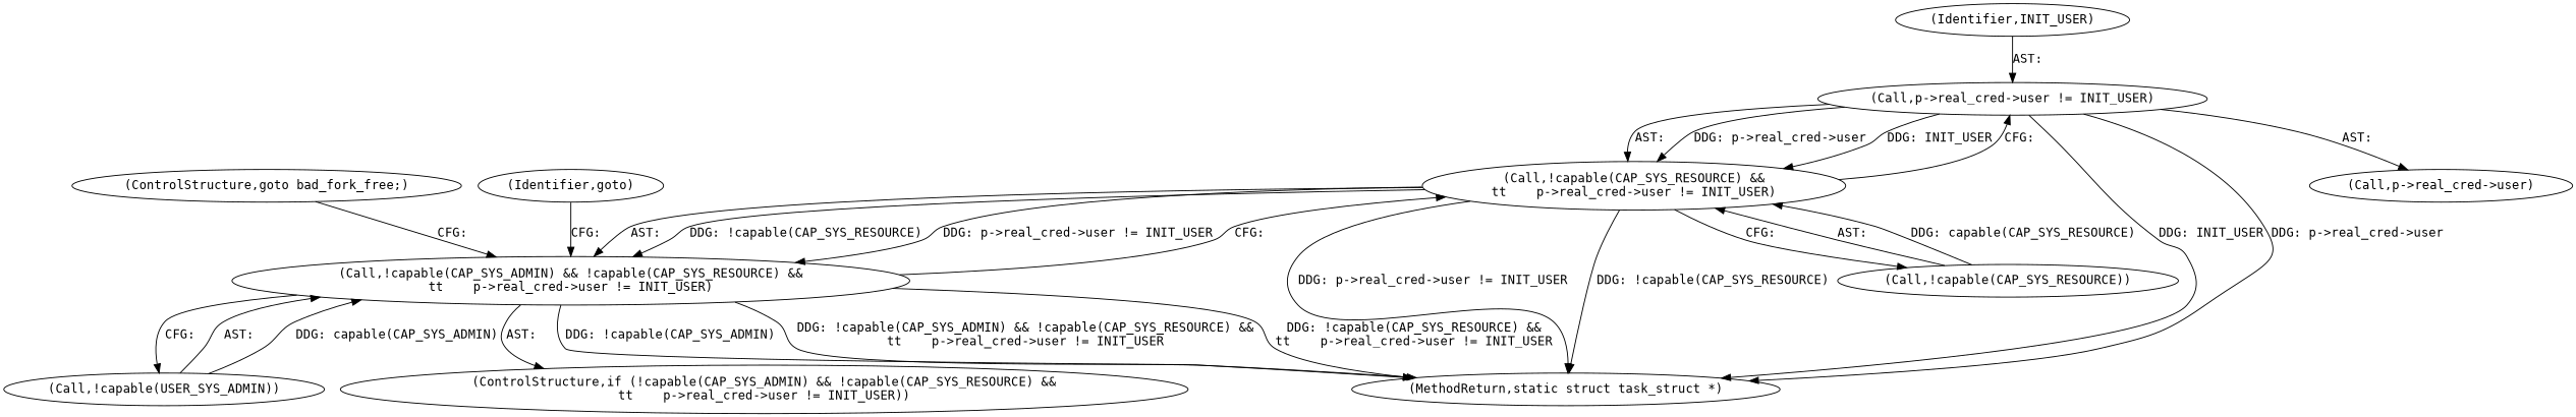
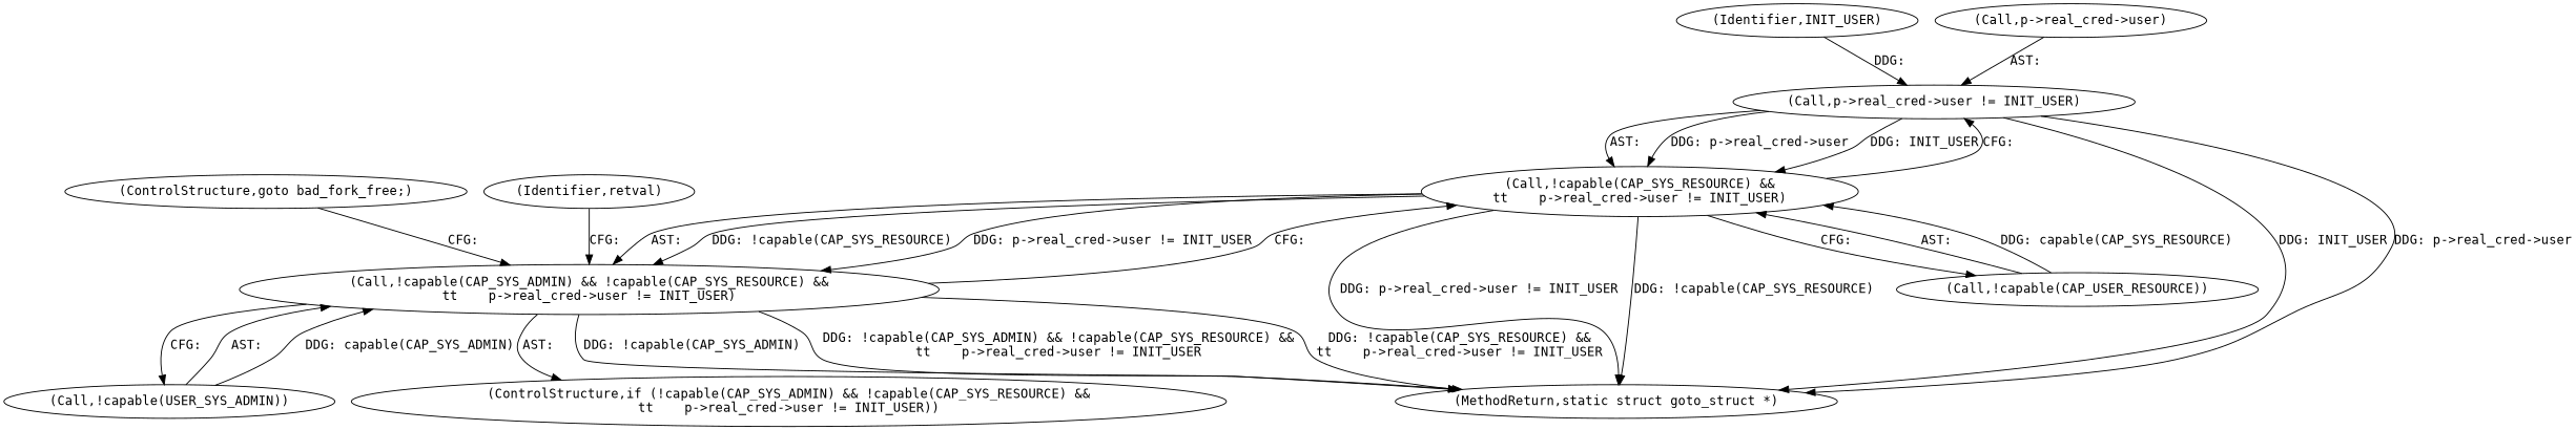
  digraph {
    fontname="DejaVu Sans Mono"
    node [fontname="DejaVu Sans Mono"]
    edge [fontname="DejaVu Sans Mono"]
    n1 [label="(Call,p->real_cred->user != INIT_USER)"]
    n2 [label="(Call,!capable(CAP_SYS_RESOURCE) &&\n\t\t    p->real_cred->user != INIT_USER)"]
-   n3 [label="(MethodReturn,static struct task_struct *)"]
+   n3 [label="(MethodReturn,static struct goto_struct *)"]
    n4 [label="(Call,!capable(CAP_SYS_ADMIN) && !capable(CAP_SYS_RESOURCE) &&\n\t\t    p->real_cred->user != INIT_USER)"]
-   n5 [label="(Call,!capable(CAP_SYS_RESOURCE))"]
+   n5 [label="(Call,!capable(CAP_USER_RESOURCE))"]
    n6 [label="(Identifier,INIT_USER)"]
    n7 [label="(Call,!capable(USER_SYS_ADMIN))"]
    n8 [label="(ControlStructure,if (!capable(CAP_SYS_ADMIN) && !capable(CAP_SYS_RESOURCE) &&\n\t\t    p->real_cred->user != INIT_USER))"]
    n9 [label="(ControlStructure,goto bad_fork_free;)"]
    n10 [label="(Call,p->real_cred->user)"]
-   n11 [label="(Identifier,goto)"]
+   n11 [label="(Identifier,retval)"]
    n1 -> n2 [label="AST: "]
    n1 -> n2 [label="DDG: p->real_cred->user"]
    n1 -> n2 [label="DDG: INIT_USER"]
    n1 -> n3 [label="DDG: INIT_USER"]
    n1 -> n3 [label="DDG: p->real_cred->user"]
    n2 -> n1 [label="CFG: "]
    n2 -> n3 [label="DDG: p->real_cred->user != INIT_USER"]
    n2 -> n3 [label="DDG: !capable(CAP_SYS_RESOURCE)"]
    n2 -> n4 [label="AST: "]
    n2 -> n4 [label="DDG: !capable(CAP_SYS_RESOURCE)"]
    n2 -> n4 [label="DDG: p->real_cred->user != INIT_USER"]
    n2 -> n5 [label="CFG: "]
    n4 -> n2 [label="CFG: "]
    n4 -> n3 [label="DDG: !capable(CAP_SYS_ADMIN)"]
    n4 -> n3 [label="DDG: !capable(CAP_SYS_ADMIN) && !capable(CAP_SYS_RESOURCE) &&\n\t\t    p->real_cred->user != INIT_USER"]
    n4 -> n3 [label="DDG: !capable(CAP_SYS_RESOURCE) &&\n\t\t    p->real_cred->user != INIT_USER"]
    n4 -> n7 [label="CFG: "]
    n4 -> n8 [label="AST: "]
    n5 -> n2 [label="AST: "]
    n5 -> n2 [label="DDG: capable(CAP_SYS_RESOURCE)"]
-   n6 -> n1 [label="AST: "]
+   n6 -> n1 [label="DDG: "]
    n7 -> n4 [label="AST: "]
    n7 -> n4 [label="DDG: capable(CAP_SYS_ADMIN)"]
    n9 -> n4 [label="CFG: "]
-   n1 -> n10 [label="AST: "]
+   n10 -> n1 [label="AST: "]
    n11 -> n4 [label="CFG: "]
  }
